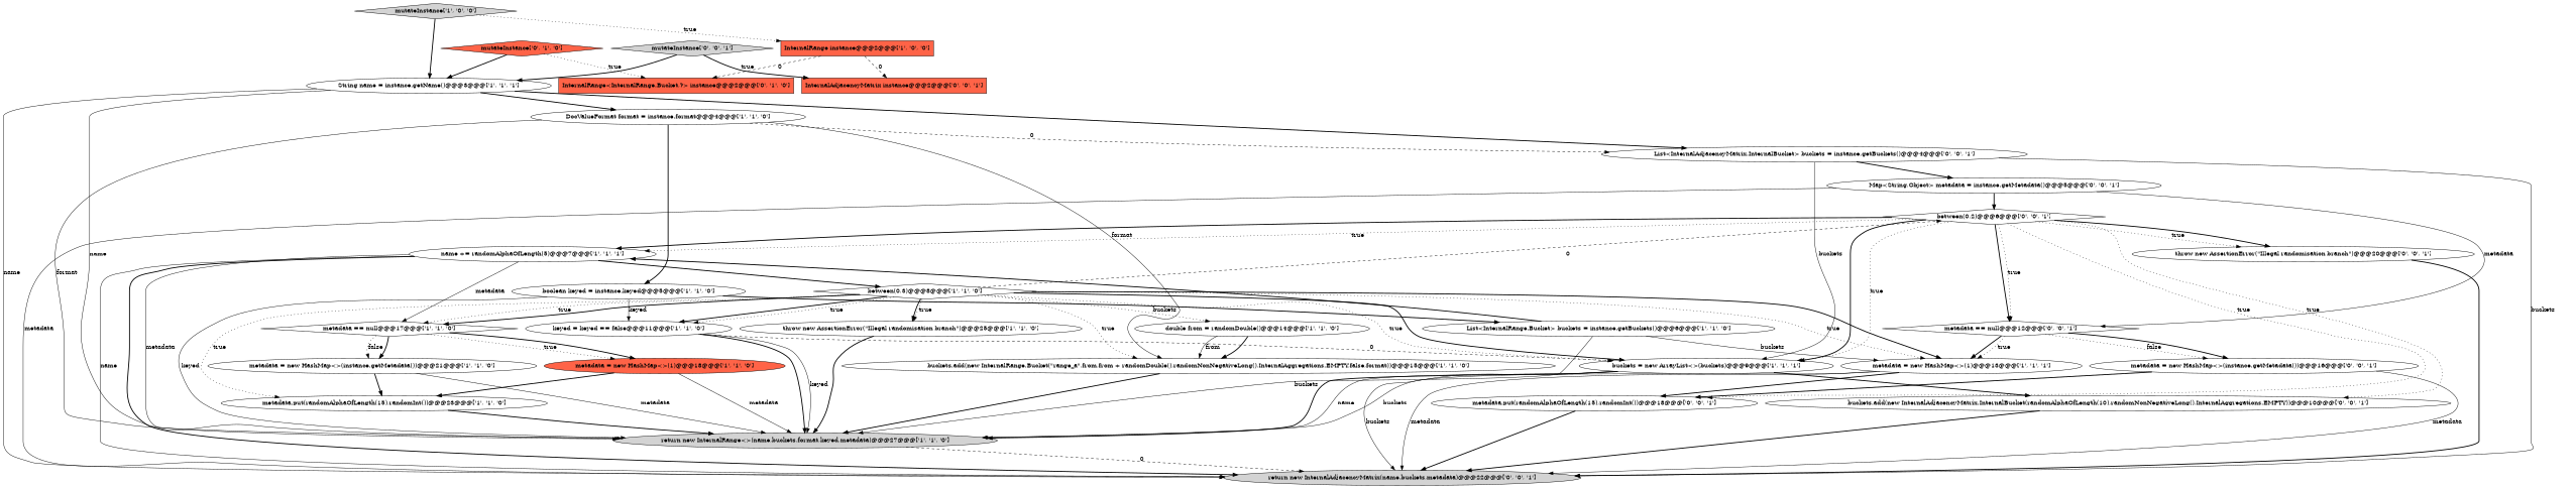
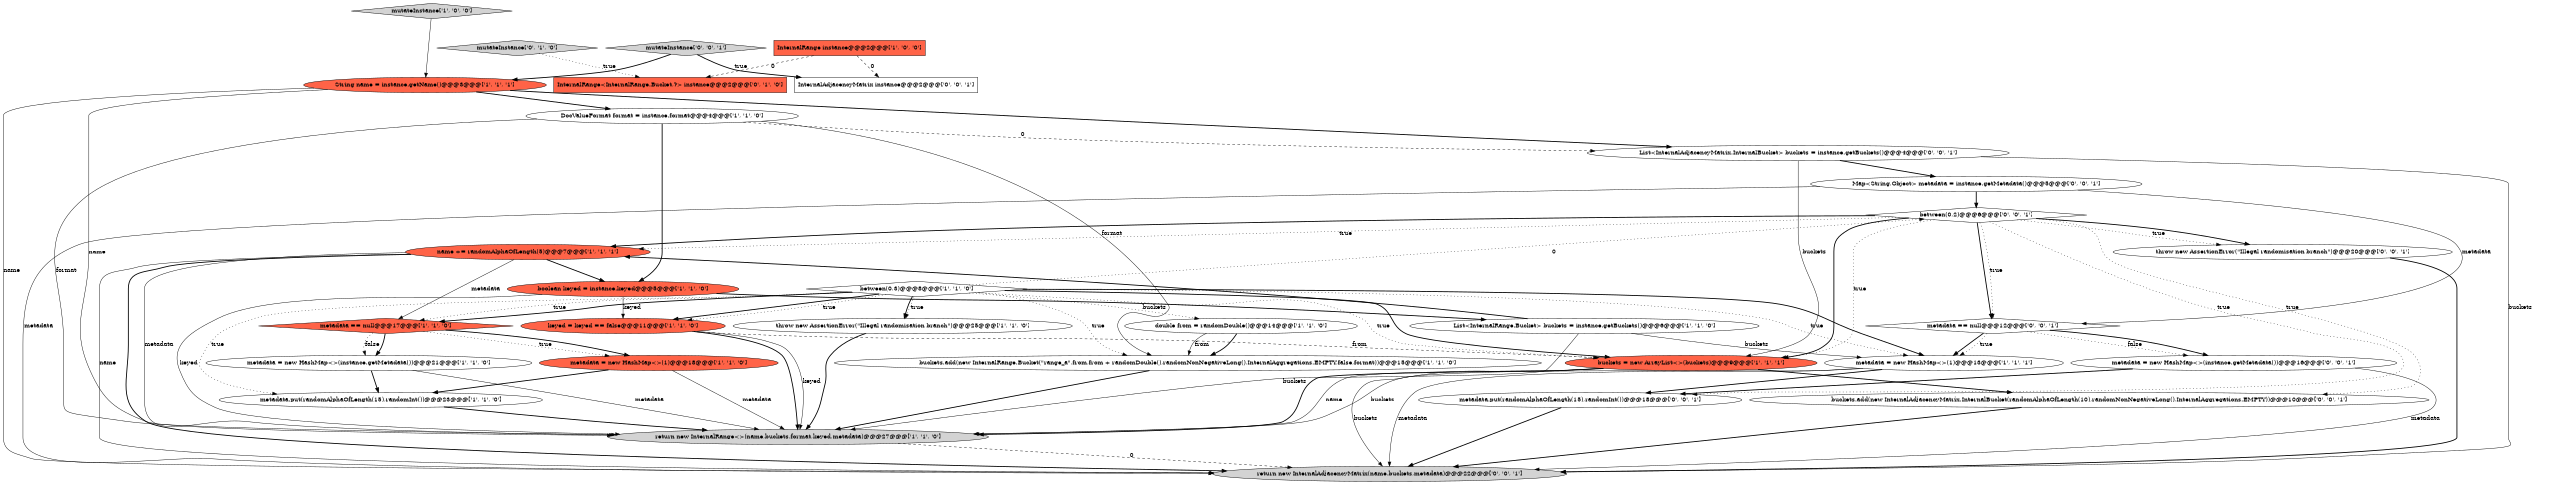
  digraph {
    node [fillcolor=white shape=ellipse style=filled]
    edge [style=bold]
    n1 [label="metadata.put(randomAlphaOfLength(15),randomInt())@@@23@@@['1', '1', '0']"]
    n2 [fillcolor=lightgray label="return new InternalRange<>(name,buckets,format,keyed,metadata)@@@27@@@['1', '1', '0']"]
    n3 [fillcolor=lightgray label="return new InternalAdjacencyMatrix(name,buckets,metadata)@@@22@@@['0', '0', '1']"]
    n4 [label="metadata == null@@@12@@@['0', '0', '1']" shape=diamond]
    n5 [label="metadata = new HashMap<>(instance.getMetadata())@@@16@@@['0', '0', '1']"]
    n6 [label="metadata = new HashMap<>(1)@@@13@@@['1', '1', '1']"]
    n7 [label="metadata.put(randomAlphaOfLength(15),randomInt())@@@18@@@['0', '0', '1']"]
    n8 [label="buckets.add(new InternalAdjacencyMatrix.InternalBucket(randomAlphaOfLength(10),randomNonNegativeLong(),InternalAggregations.EMPTY))@@@10@@@['0', '0', '1']"]
    n9 [label="buckets.add(new InternalRange.Bucket(\"range_a\",from,from + randomDouble(),randomNonNegativeLong(),InternalAggregations.EMPTY,false,format))@@@15@@@['1', '1', '0']"]
-   n10 [label="buckets = new ArrayList<>(buckets)@@@9@@@['1', '1', '1']"]
+   n10 [fillcolor=tomato label="buckets = new ArrayList<>(buckets)@@@9@@@['1', '1', '1']"]
    n11 [label="between(0,2)@@@6@@@['0', '0', '1']" shape=diamond]
    n12 [label="throw new AssertionError(\"Illegal randomisation branch\")@@@20@@@['0', '0', '1']"]
-   n13 [label="name += randomAlphaOfLength(5)@@@7@@@['1', '1', '1']"]
-   n14 [label="metadata == null@@@17@@@['1', '1', '0']" shape=diamond]
+   n13 [fillcolor=tomato label="name += randomAlphaOfLength(5)@@@7@@@['1', '1', '1']"]
+   n14 [fillcolor=tomato label="metadata == null@@@17@@@['1', '1', '0']" shape=diamond]
    n15 [label="between(0,3)@@@8@@@['1', '1', '0']" shape=diamond]
    n16 [fillcolor=lightgray label="mutateInstance['0', '0', '1']" shape=diamond]
-   n17 [fillcolor=tomato label="InternalAdjacencyMatrix instance@@@2@@@['0', '0', '1']" shape=box]
-   n18 [label="String name = instance.getName()@@@3@@@['1', '1', '1']"]
+   n17 [label="InternalAdjacencyMatrix instance@@@2@@@['0', '0', '1']" shape=box]
+   n18 [fillcolor=tomato label="String name = instance.getName()@@@3@@@['1', '1', '1']"]
    n19 [label="List<InternalAdjacencyMatrix.InternalBucket> buckets = instance.getBuckets()@@@4@@@['0', '0', '1']"]
    n20 [label="DocValueFormat format = instance.format@@@4@@@['1', '1', '0']"]
-   n21 [label="keyed = keyed == false@@@11@@@['1', '1', '0']"]
+   n21 [fillcolor=tomato label="keyed = keyed == false@@@11@@@['1', '1', '0']"]
    n22 [label="double from = randomDouble()@@@14@@@['1', '1', '0']"]
    n23 [label="metadata = new HashMap<>(instance.getMetadata())@@@21@@@['1', '1', '0']"]
    n24 [fillcolor=tomato label="metadata = new HashMap<>(1)@@@18@@@['1', '1', '0']"]
    n25 [label="throw new AssertionError(\"Illegal randomisation branch\")@@@25@@@['1', '1', '0']"]
-   n26 [fillcolor=tomato label="mutateInstance['0', '1', '0']" shape=diamond]
+   n26 [fillcolor=lightgray label="mutateInstance['0', '1', '0']" shape=diamond]
    n27 [fillcolor=tomato label="InternalRange<InternalRange.Bucket,?> instance@@@2@@@['0', '1', '0']" shape=box]
    n28 [label="Map<String,Object> metadata = instance.getMetadata()@@@5@@@['0', '0', '1']"]
-   n29 [label="boolean keyed = instance.keyed@@@5@@@['1', '1', '0']"]
+   n29 [fillcolor=tomato label="boolean keyed = instance.keyed@@@5@@@['1', '1', '0']"]
    n30 [label="List<InternalRange.Bucket> buckets = instance.getBuckets()@@@6@@@['1', '1', '0']"]
    n31 [fillcolor=tomato label="InternalRange instance@@@2@@@['1', '0', '0']" shape=box]
    n32 [fillcolor=lightgray label="mutateInstance['1', '0', '0']" shape=diamond]
    n1 -> n2
    n2 -> n3 [label=0 style=dashed]
    n4 -> n5 [label=false style=dotted]
    n4 -> n5
    n4 -> n6
    n4 -> n6 [label=true style=dotted]
    n5 -> n3 [label=metadata style=solid]
    n5 -> n7
    n6 -> n2 [label=buckets style=solid]
    n6 -> n3 [label=metadata style=solid]
    n6 -> n7
    n7 -> n3
    n8 -> n3
    n9 -> n2
    n10 -> n2
    n10 -> n2 [label=name style=solid]
    n10 -> n3 [label=buckets style=solid]
    n10 -> n8
    n11 -> n4 [label=true style=dotted]
    n11 -> n4
    n11 -> n7 [label=true style=dotted]
    n11 -> n8 [label=true style=dotted]
    n11 -> n10
    n11 -> n10 [label=true style=dotted]
    n11 -> n12
    n11 -> n12 [label=true style=dotted]
    n11 -> n13
    n11 -> n13 [label=true style=dotted]
    n12 -> n3
    n13 -> n2 [label=metadata style=solid]
    n13 -> n3
    n13 -> n3 [label=name style=solid]
    n13 -> n14 [label=metadata style=solid]
-   n13 -> n15
+   n13 -> n29
    n14 -> n23
    n14 -> n23 [label=false style=dotted]
    n14 -> n24 [label=true style=dotted]
    n14 -> n24
    n15 -> n1 [label=true style=dotted]
    n15 -> n6
    n15 -> n6 [label=true style=dotted]
    n15 -> n9 [label=true style=dotted]
    n15 -> n10
    n15 -> n10 [label=true style=dotted]
-   n15 -> n11 [label=0 style=dashed]
+   n15 -> n11 [label=0 style=dotted]
    n15 -> n14 [label=true style=dotted]
    n15 -> n14
    n15 -> n21
    n15 -> n21 [label=true style=dotted]
    n15 -> n22 [label=buckets style=dotted]
    n15 -> n25 [label=true style=dotted]
    n15 -> n25
    n16 -> n17 [label=true]
    n16 -> n18
    n18 -> n2 [label=name style=solid]
    n18 -> n3 [label=name style=solid]
    n18 -> n19
    n18 -> n20
    n19 -> n3 [label=buckets style=solid]
    n19 -> n10 [label=buckets style=solid]
    n19 -> n28
    n20 -> n2 [label=format style=solid]
    n20 -> n9 [label=format style=solid]
    n20 -> n19 [label=0 style=dashed]
    n20 -> n29
    n21 -> n2
    n21 -> n2 [label=keyed style=solid]
-   n21 -> n10 [label=0 style=dashed]
+   n21 -> n10 [label=from style=dashed]
    n22 -> n9 [label=from style=solid]
    n22 -> n9
    n23 -> n1
    n23 -> n2 [label=metadata style=solid]
    n24 -> n1
    n24 -> n2 [label=metadata style=solid]
    n25 -> n2
-   n26 -> n18
    n26 -> n27 [label=true style=dotted]
    n28 -> n3 [label=metadata style=solid]
    n28 -> n4 [label=metadata style=solid]
    n28 -> n11
    n29 -> n2 [label=keyed style=solid]
    n29 -> n21 [label=keyed style=solid]
    n29 -> n30
    n30 -> n2 [label=buckets style=solid]
    n30 -> n6 [label=buckets style=solid]
    n30 -> n13
    n31 -> n17 [label=0 style=dashed]
    n31 -> n27 [label=0 style=dashed]
-   n32 -> n18
-   n32 -> n31 [label=true style=dotted]
+   n32 -> n18 [style=solid]
  }
